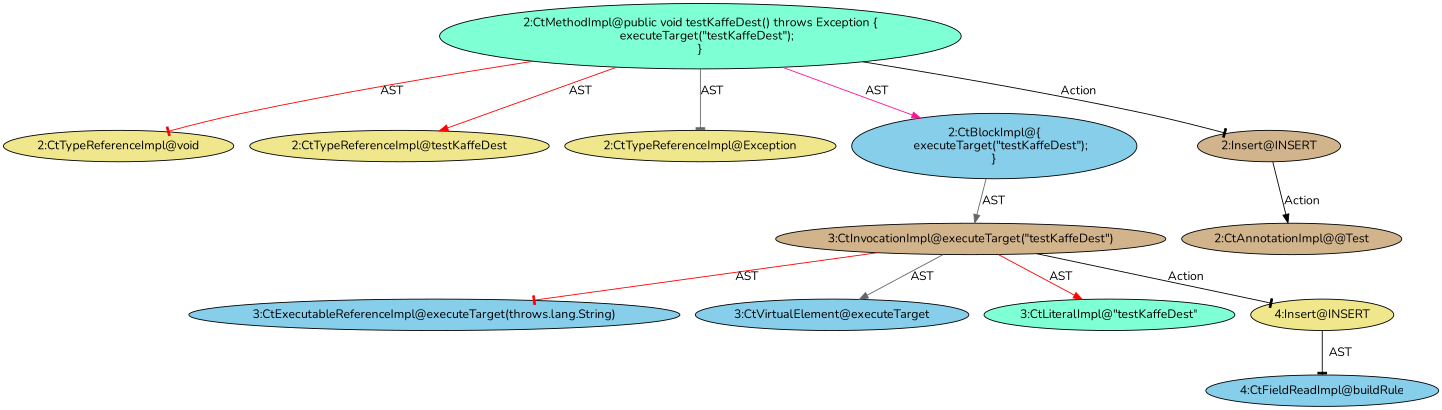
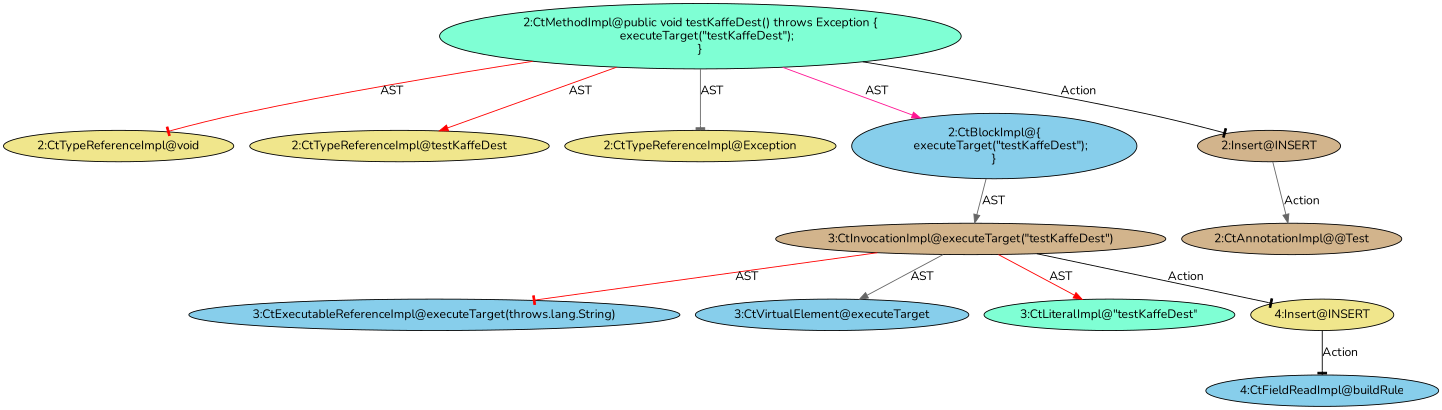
  digraph {
    fontname=Nunito
    node [fillcolor=khaki fontname=Nunito shape=ellipse style=filled]
    edge [arrowhead=tee color=red fontname=Nunito]
    n1 [label="2:CtTypeReferenceImpl@void"]
    n2 [label="2:CtTypeReferenceImpl@testKaffeDest"]
    n3 [label="2:CtTypeReferenceImpl@Exception"]
    n4 [fillcolor=skyblue label="3:CtExecutableReferenceImpl@executeTarget(throws.lang.String)"]
    n5 [fillcolor=skyblue label="3:CtVirtualElement@executeTarget"]
    n6 [fillcolor=aquamarine label="3:CtLiteralImpl@\"testKaffeDest\""]
    n7 [fillcolor=tan label="3:CtInvocationImpl@executeTarget(\"testKaffeDest\")"]
    n8 [label="4:Insert@INSERT"]
    n9 [fillcolor=skyblue label="4:CtFieldReadImpl@buildRule"]
    n10 [fillcolor=skyblue label="2:CtBlockImpl@\{\n    executeTarget(\"testKaffeDest\");\n\}"]
    n11 [fillcolor=aquamarine label="2:CtMethodImpl@public void testKaffeDest() throws Exception \{\n    executeTarget(\"testKaffeDest\");\n\}"]
    n12 [fillcolor=tan label="2:Insert@INSERT"]
    n13 [fillcolor=tan label="2:CtAnnotationImpl@@Test"]
    n7 -> n4 [label=AST]
    n7 -> n5 [arrowhead=normal color=gray40 label=AST]
    n7 -> n6 [arrowhead=normal label=AST]
    n7 -> n8 [color=black label=Action]
-   n8 -> n9 [color=black label=AST]
+   n8 -> n9 [color=black label=Action]
    n10 -> n7 [arrowhead=normal color=gray40 label=AST]
    n11 -> n1 [label=AST]
    n11 -> n2 [arrowhead=normal label=AST]
    n11 -> n3 [color=gray40 label=AST]
    n11 -> n10 [arrowhead=normal color=deeppink label=AST]
    n11 -> n12 [color=black label=Action]
-   n12 -> n13 [arrowhead=normal color=black label=Action]
+   n12 -> n13 [arrowhead=normal color=gray40 label=Action]
  }
